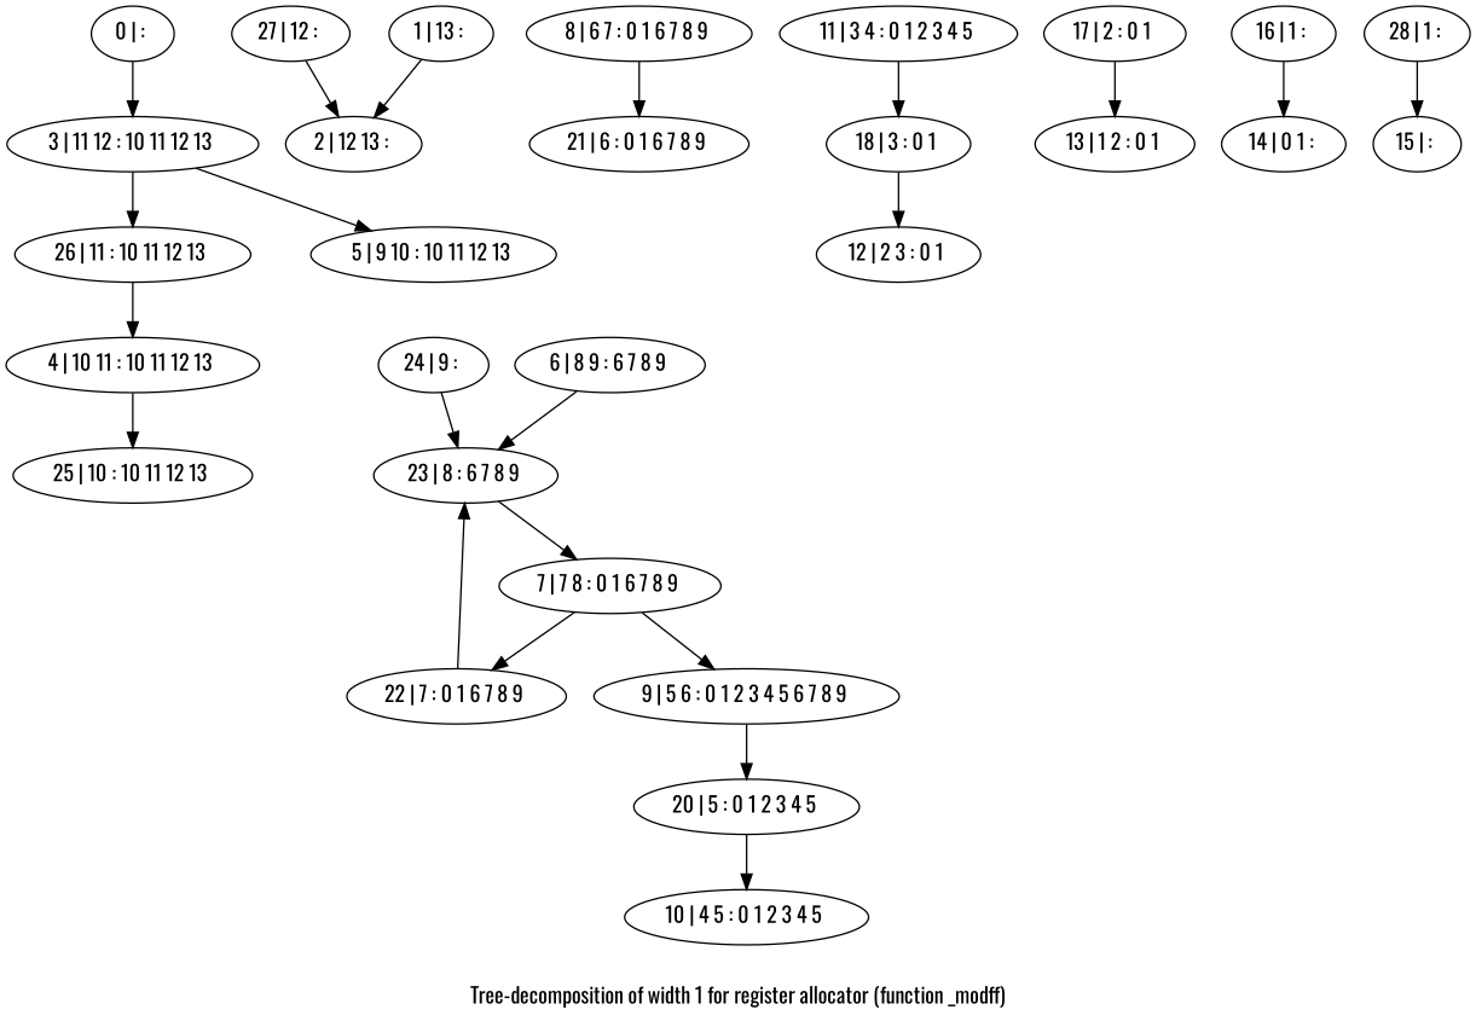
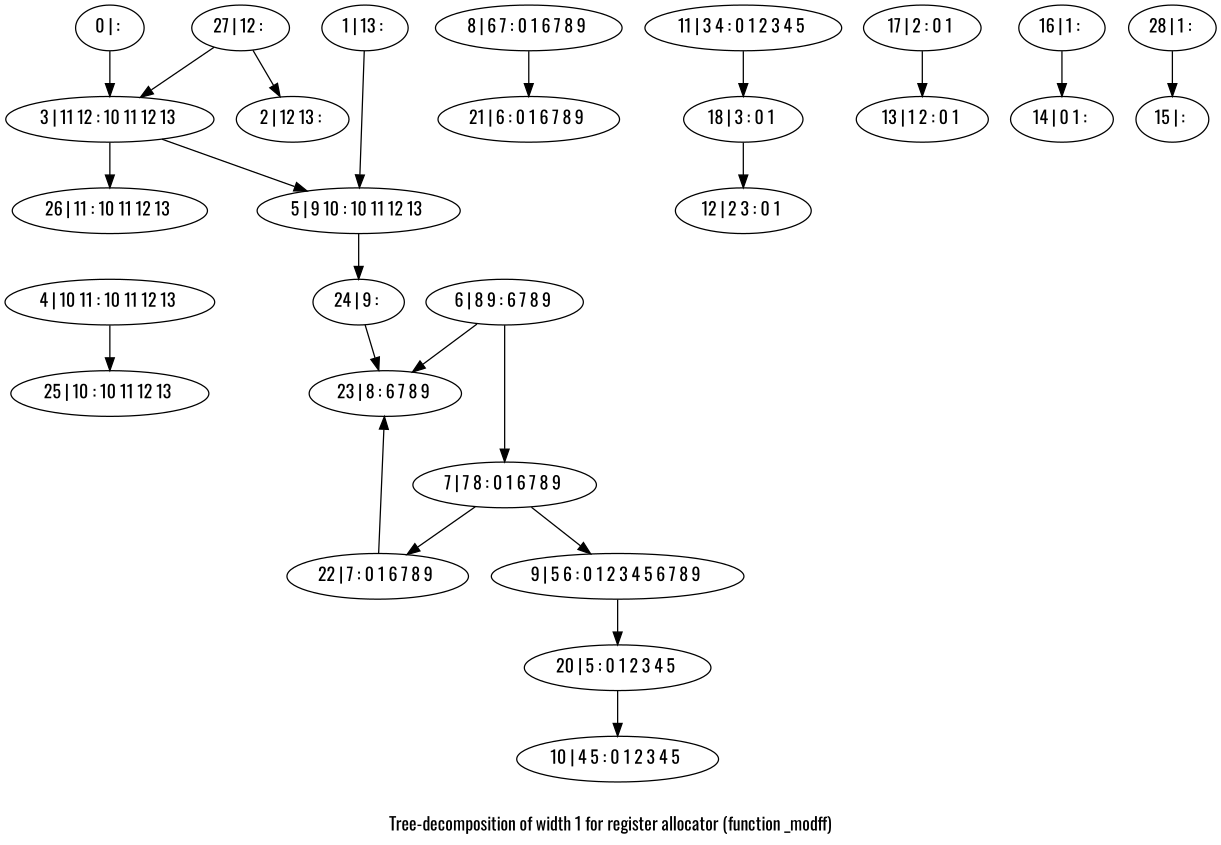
  digraph {
    fontname=Oswald
    label="Tree-decomposition of width 1 for register allocator (function _modff)"
    node [fontname=Oswald]
    edge [fontname=Oswald]
    n1 [label="0 | : "]
    n2 [label="3 | 11 12 : 10 11 12 13 "]
    n3 [label="1 | 13 : "]
    n4 [label="2 | 12 13 : "]
    n5 [label="27 | 12 : "]
    n6 [label="26 | 11 : 10 11 12 13 "]
    n7 [label="5 | 9 10 : 10 11 12 13 "]
    n8 [label="4 | 10 11 : 10 11 12 13 "]
    n9 [label="25 | 10 : 10 11 12 13 "]
    n10 [label="24 | 9 : "]
    n11 [label="23 | 8 : 6 7 8 9 "]
    n12 [label="6 | 8 9 : 6 7 8 9 "]
    n13 [label="7 | 7 8 : 0 1 6 7 8 9 "]
    n14 [label="22 | 7 : 0 1 6 7 8 9 "]
    n15 [label="9 | 5 6 : 0 1 2 3 4 5 6 7 8 9 "]
    n16 [label="8 | 6 7 : 0 1 6 7 8 9 "]
    n17 [label="21 | 6 : 0 1 6 7 8 9 "]
    n18 [label="20 | 5 : 0 1 2 3 4 5 "]
    n19 [label="10 | 4 5 : 0 1 2 3 4 5 "]
    n20 [label="11 | 3 4 : 0 1 2 3 4 5 "]
    n21 [label="18 | 3 : 0 1 "]
    n22 [label="12 | 2 3 : 0 1 "]
    n23 [label="17 | 2 : 0 1 "]
    n24 [label="13 | 1 2 : 0 1 "]
    n25 [label="16 | 1 : "]
    n26 [label="14 | 0 1 : "]
    n27 [label="28 | 1 : "]
    n28 [label="15 | : "]
    n1 -> n2
    n2 -> n6
    n2 -> n7
-   n3 -> n4
+   n3 -> n7
+   n5 -> n2
    n5 -> n4
-   n6 -> n8
+   n7 -> n10
    n8 -> n9
    n10 -> n11
-   n11 -> n13
+   n12 -> n13
    n12 -> n11
    n13 -> n14
    n13 -> n15
    n14 -> n11
    n15 -> n18
    n16 -> n17
    n18 -> n19
    n20 -> n21
    n21 -> n22
    n23 -> n24
    n25 -> n26
    n27 -> n28
  }
